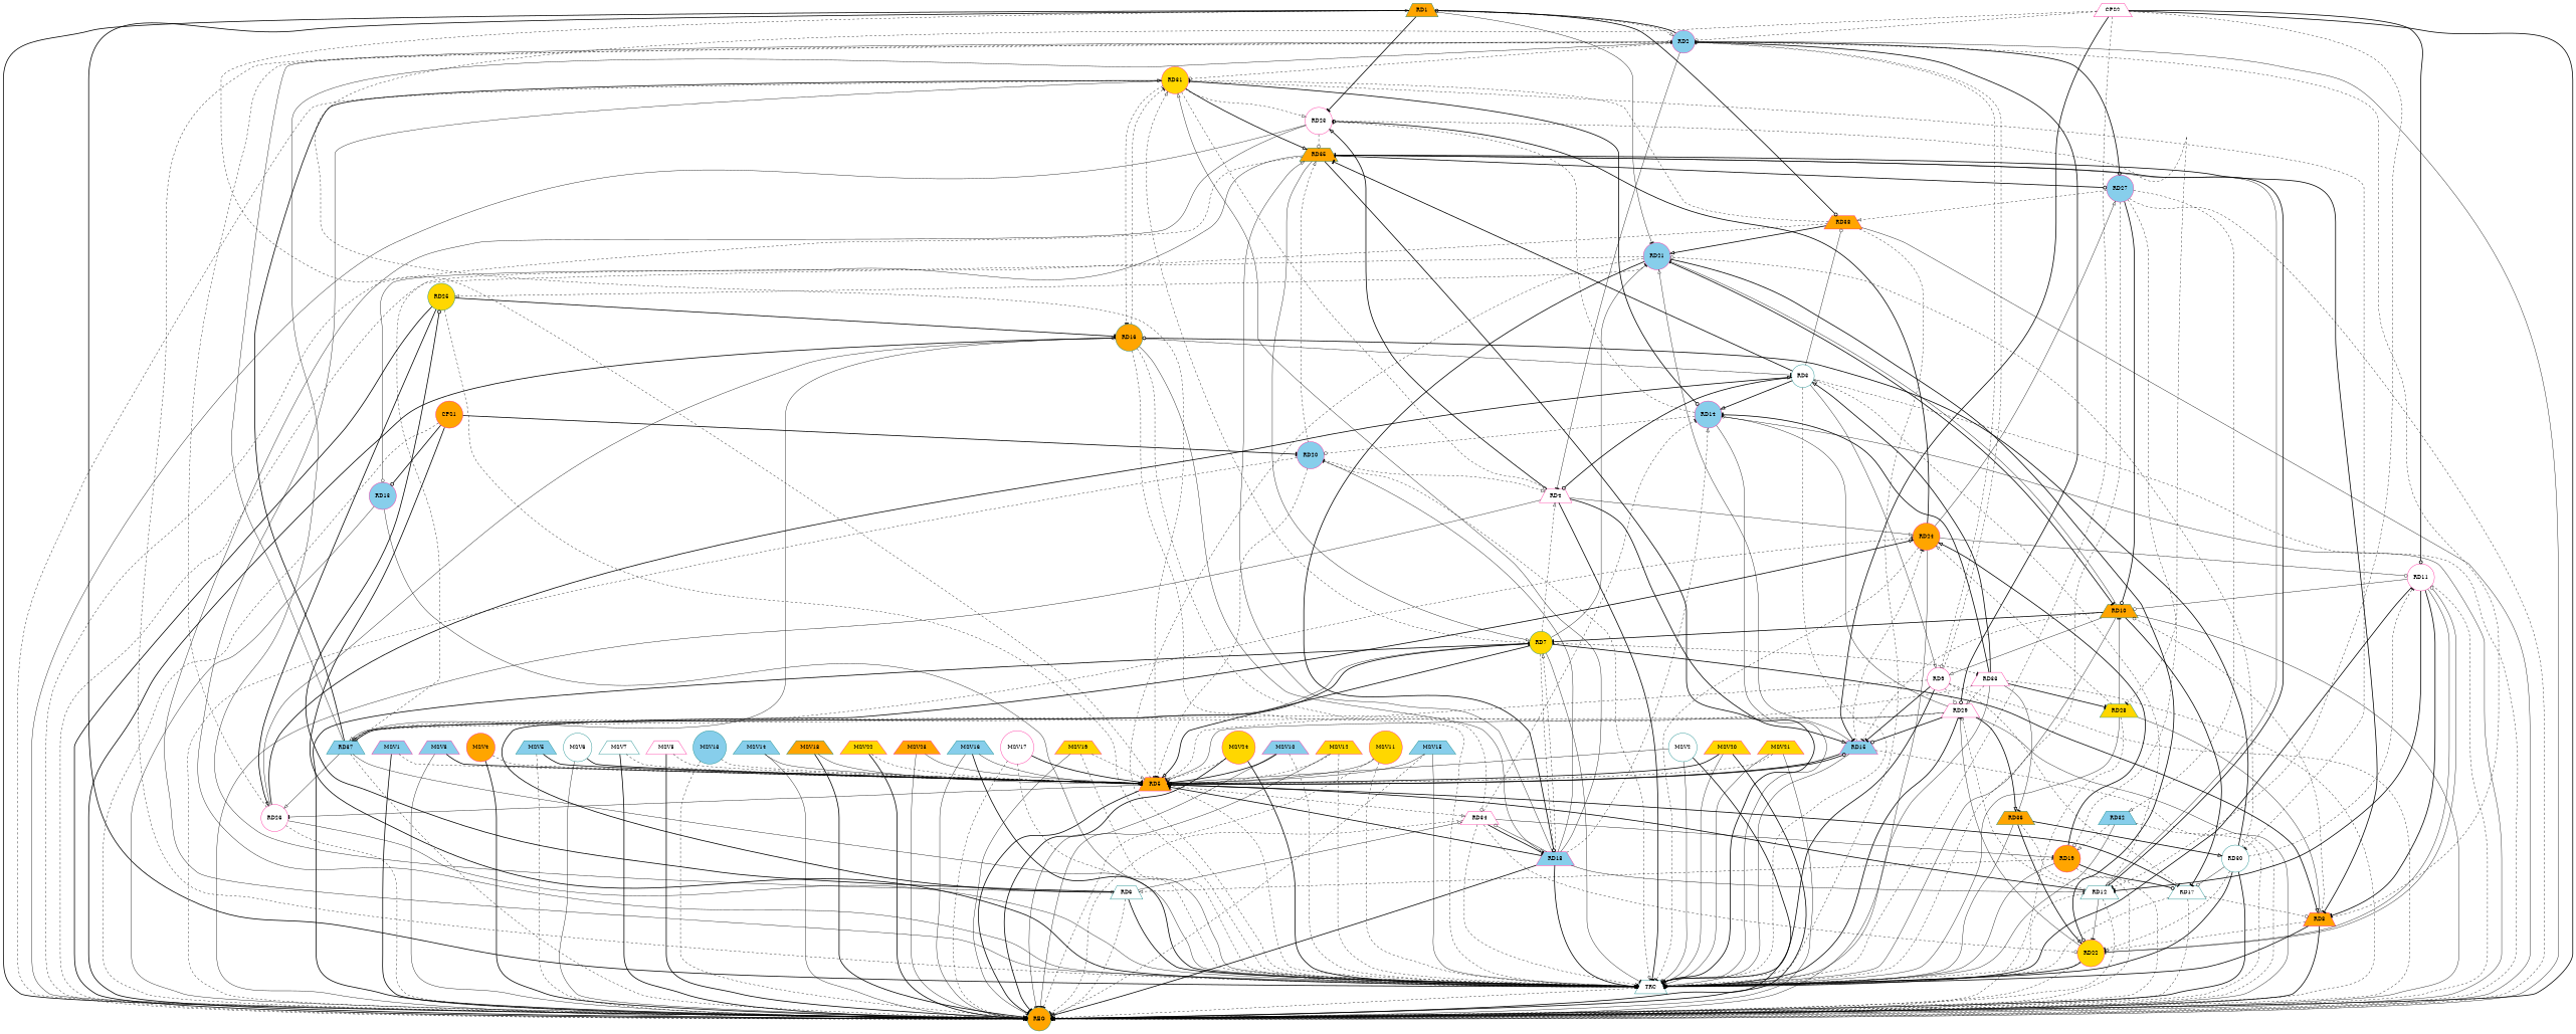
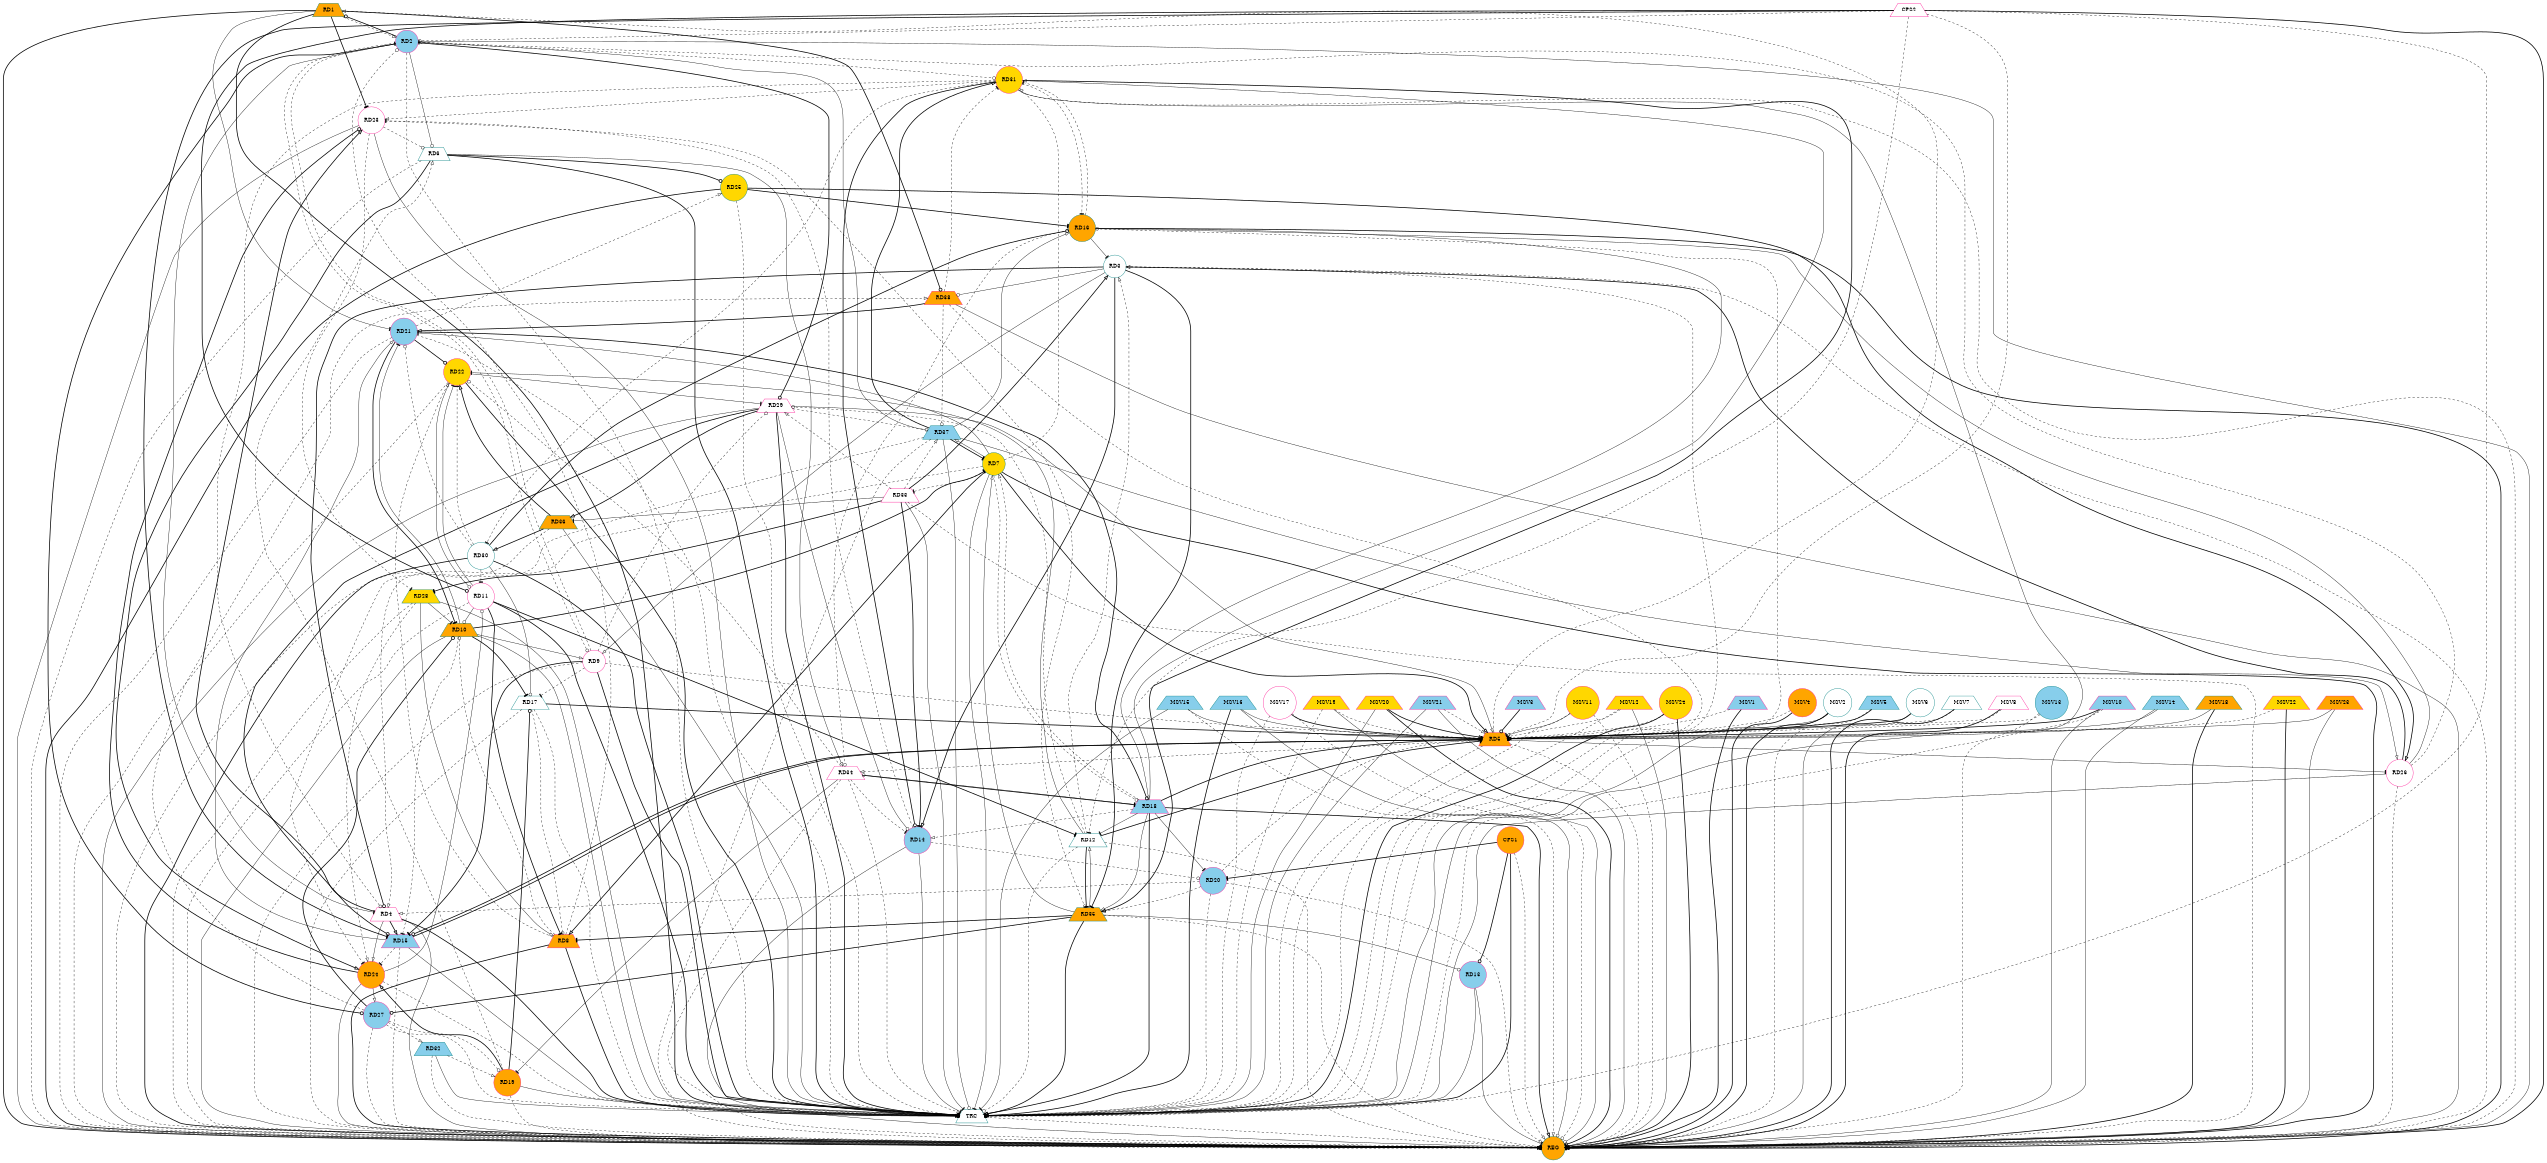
  strict digraph {
    node [color=deeppink fillcolor=white shape=trapezium style=filled]
    edge [arrowhead=tee style=dashed]
    n1 [color=teal fillcolor=orange label=RD1]
    n2 [fillcolor=skyblue label=RD2 shape=circle]
    n3 [fillcolor=skyblue label=RD21 shape=circle]
    n4 [label=RD23 shape=circle]
    n5 [fillcolor=orange label=RD38]
    n6 [color=teal fillcolor=orange label=REG shape=circle]
    n7 [color=teal label=TRC]
    n8 [label=RD4]
    n9 [color=teal label=RD6]
    n10 [label=RD9 shape=circle]
    n11 [fillcolor=skyblue label=RD27 shape=circle]
    n12 [label=RD29]
    n13 [fillcolor=gold label=RD31 shape=circle]
    n14 [color=teal fillcolor=gold label=RD25 shape=circle]
    n15 [fillcolor=skyblue label=RD18]
    n16 [color=teal fillcolor=orange label=RD10]
    n17 [fillcolor=gold label=RD22 shape=circle]
    n18 [color=teal fillcolor=orange label=RD35]
    n19 [color=teal fillcolor=gold label=RD28]
    n20 [color=teal fillcolor=skyblue label=RD37]
    n21 [fillcolor=skyblue label=RD15]
    n22 [fillcolor=orange label=RD24 shape=circle]
    n23 [label=RD34]
    n24 [fillcolor=orange label=RD5]
    n25 [color=teal label=RD17]
    n26 [fillcolor=orange label=RD19 shape=circle]
    n27 [color=teal fillcolor=skyblue label=RD32]
    n28 [fillcolor=skyblue label=RD14 shape=circle]
    n29 [color=teal fillcolor=orange label=RD36]
    n30 [color=teal fillcolor=orange label=RD16 shape=circle]
    n31 [color=teal label=RD30 shape=circle]
    n32 [color=teal label=RD3 shape=circle]
    n33 [fillcolor=skyblue label=RD20 shape=circle]
    n34 [color=teal fillcolor=gold label=RD7 shape=circle]
    n35 [fillcolor=orange label=RD8]
    n36 [color=teal label=RD12]
    n37 [fillcolor=skyblue label=RD13 shape=circle]
    n38 [label=RD11 shape=circle]
    n39 [label=RD26 shape=circle]
    n40 [label=RD33]
    n41 [fillcolor=orange label=CPS1 shape=circle]
    n42 [label=CPS2]
    n43 [fillcolor=skyblue label=MSV1]
    n44 [color=teal label=MSV2 shape=circle]
    n45 [fillcolor=skyblue label=MSV3]
    n46 [fillcolor=orange label=MSV4 shape=circle]
    n47 [color=teal fillcolor=skyblue label=MSV5]
    n48 [color=teal label=MSV6 shape=circle]
    n49 [color=teal label=MSV7]
    n50 [label=MSV8]
    n51 [fillcolor=skyblue label=MSV10]
    n52 [fillcolor=gold label=MSV11 shape=circle]
    n53 [fillcolor=gold label=MSV12]
    n54 [color=teal fillcolor=skyblue label=MSV13 shape=circle]
    n55 [color=teal fillcolor=skyblue label=MSV14]
    n56 [color=teal fillcolor=skyblue label=MSV15]
    n57 [color=teal fillcolor=skyblue label=MSV16]
    n58 [label=MSV17 shape=circle]
    n59 [color=teal fillcolor=orange label=MSV18]
    n60 [fillcolor=gold label=MSV19]
    n61 [fillcolor=gold label=MSV20]
-   n62 [fillcolor=gold label=MSV21]
+   n62 [fillcolor=skyblue label=MSV21]
    n63 [fillcolor=gold label=MSV22]
    n64 [fillcolor=orange label=MSV23]
    n65 [fillcolor=gold label=MSV24 shape=circle]
    n1 -> n2 [arrowhead=onormal]
    n1 -> n3 [style=solid]
    n1 -> n4 [style=bold]
    n1 -> n5 [arrowhead=odot style=bold]
    n1 -> n6 [style=bold]
    n1 -> n7 [arrowhead=onormal style=bold]
    n2 -> n1 [arrowhead=odot style=bold]
    n2 -> n6 [arrowhead=odot style=solid]
    n2 -> n7
    n2 -> n8 [style=solid]
    n2 -> n9 [arrowhead=odot style=solid]
    n2 -> n10 [arrowhead=odot]
    n2 -> n11 [arrowhead=odot style=bold]
    n2 -> n12 [arrowhead=odot style=bold]
    n2 -> n13 [arrowhead=odot]
    n3 -> n6 [arrowhead=onormal]
    n3 -> n7 [arrowhead=odot]
    n3 -> n14 [arrowhead=onormal]
    n3 -> n15 [arrowhead=odot style=bold]
    n3 -> n16 [style=bold]
    n3 -> n17 [arrowhead=odot style=bold]
    n4 -> n6 [arrowhead=onormal style=solid]
    n4 -> n7 [arrowhead=odot style=solid]
+   n4 -> n9 [arrowhead=odot]
    n4 -> n18 [arrowhead=odot]
    n4 -> n19
    n5 -> n3 [arrowhead=onormal style=bold]
    n5 -> n6 [arrowhead=onormal style=solid]
    n5 -> n7 [arrowhead=onormal]
    n5 -> n13
    n5 -> n20 [arrowhead=odot]
    n7 -> n6 [arrowhead=odot]
    n8 -> n4 [arrowhead=onormal style=bold]
    n8 -> n6 [arrowhead=onormal style=solid]
    n8 -> n7 [style=bold]
    n8 -> n21 [arrowhead=onormal style=bold]
    n8 -> n22 [arrowhead=onormal style=solid]
    n9 -> n6 [arrowhead=odot]
    n9 -> n7 [arrowhead=onormal style=bold]
    n9 -> n14 [arrowhead=odot style=bold]
    n9 -> n22 [arrowhead=onormal style=bold]
    n9 -> n23 [arrowhead=onormal style=solid]
    n10 -> n2
    n10 -> n6
    n10 -> n7 [arrowhead=odot style=bold]
    n10 -> n12 [arrowhead=odot]
    n10 -> n21 [style=bold]
    n10 -> n24
    n10 -> n25
    n11 -> n5 [arrowhead=onormal]
    n11 -> n6
    n11 -> n7 [arrowhead=odot]
    n11 -> n16 [arrowhead=odot style=bold]
    n11 -> n26 [arrowhead=odot]
    n11 -> n27 [arrowhead=onormal]
    n12 -> n6 [style=solid]
    n12 -> n7 [arrowhead=odot style=bold]
    n12 -> n20 [arrowhead=odot]
    n12 -> n21 [arrowhead=odot style=bold]
    n12 -> n24 [arrowhead=onormal style=solid]
    n12 -> n28 [arrowhead=odot style=solid]
    n12 -> n29 [arrowhead=onormal style=bold]
    n13 -> n4 [arrowhead=onormal]
    n13 -> n6 [arrowhead=odot]
    n13 -> n7 [arrowhead=onormal style=solid]
    n13 -> n8 [arrowhead=odot]
    n13 -> n18 [arrowhead=onormal style=bold]
    n13 -> n28 [arrowhead=odot style=bold]
    n13 -> n30
    n13 -> n31
    n14 -> n6 [arrowhead=onormal style=bold]
    n14 -> n7
    n14 -> n30 [style=bold]
    n14 -> n39 [arrowhead=onormal style=bold]
    n15 -> n6 [arrowhead=onormal style=bold]
    n15 -> n7 [arrowhead=onormal style=bold]
    n15 -> n13 [arrowhead=onormal style=solid]
    n15 -> n18 [arrowhead=onormal style=solid]
    n15 -> n23 [arrowhead=odot style=solid]
    n15 -> n24 [style=bold]
    n15 -> n28 [arrowhead=onormal]
    n15 -> n33 [style=solid]
    n15 -> n34 [arrowhead=onormal]
    n15 -> n36 [style=solid]
    n16 -> n3 [style=solid]
    n16 -> n6 [arrowhead=onormal style=solid]
    n16 -> n7 [arrowhead=onormal style=solid]
    n16 -> n10 [arrowhead=onormal style=solid]
    n16 -> n21
    n16 -> n25 [style=bold]
    n16 -> n34 [style=bold]
    n17 -> n6 [arrowhead=odot]
    n17 -> n7 [style=bold]
    n17 -> n12 [style=solid]
    n17 -> n38 [arrowhead=odot style=solid]
    n18 -> n6
    n18 -> n7 [arrowhead=onormal style=bold]
    n18 -> n11 [arrowhead=odot style=bold]
    n18 -> n34 [arrowhead=onormal style=solid]
    n18 -> n35 [style=bold]
    n18 -> n36 [arrowhead=onormal style=solid]
    n18 -> n37 [arrowhead=odot style=solid]
    n19 -> n6 [arrowhead=onormal]
    n19 -> n7 [style=solid]
    n19 -> n16 [style=solid]
    n19 -> n22 [arrowhead=onormal]
    n19 -> n35 [arrowhead=onormal style=solid]
    n20 -> n2 [arrowhead=onormal style=solid]
    n20 -> n6
    n20 -> n7 [arrowhead=odot style=solid]
    n20 -> n13 [arrowhead=onormal style=bold]
    n20 -> n22
    n20 -> n30 [arrowhead=onormal style=solid]
    n20 -> n34 [style=bold]
    n20 -> n39 [arrowhead=onormal style=solid]
    n21 -> n3 [arrowhead=onormal style=solid]
    n21 -> n6 [arrowhead=onormal]
    n21 -> n7 [arrowhead=odot style=solid]
    n21 -> n22
    n21 -> n24 [arrowhead=onormal style=bold]
    n22 -> n4 [arrowhead=odot style=bold]
    n22 -> n6 [style=solid]
    n22 -> n7
    n22 -> n11 [arrowhead=onormal style=solid]
    n22 -> n38 [arrowhead=odot style=solid]
    n23 -> n6
    n23 -> n7 [arrowhead=onormal]
    n23 -> n15 [style=bold]
    n23 -> n17 [arrowhead=odot]
    n23 -> n26 [style=solid]
    n23 -> n28
    n24 -> n1 [arrowhead=onormal]
-   n24 -> n6 [style=bold]
+   n24 -> n6
    n24 -> n7
    n24 -> n21 [arrowhead=odot style=bold]
    n24 -> n23 [arrowhead=onormal]
    n24 -> n39 [style=solid]
    n25 -> n6 [arrowhead=onormal]
    n25 -> n7 [arrowhead=odot]
    n25 -> n24 [style=bold]
    n25 -> n35 [arrowhead=odot]
    n26 -> n6
    n26 -> n7 [arrowhead=onormal style=solid]
    n26 -> n9 [arrowhead=onormal]
    n26 -> n22 [arrowhead=onormal style=bold]
    n26 -> n25 [arrowhead=odot style=bold]
    n27 -> n6 [arrowhead=odot]
    n27 -> n7 [arrowhead=odot style=solid]
    n27 -> n26 [arrowhead=onormal]
    n28 -> n4
    n28 -> n6 [arrowhead=onormal style=solid]
    n28 -> n7 [style=solid]
    n28 -> n33 [arrowhead=odot]
    n29 -> n6
    n29 -> n7 [arrowhead=odot style=solid]
    n29 -> n17 [arrowhead=onormal style=bold]
    n29 -> n31 [arrowhead=onormal style=bold]
    n30 -> n6 [style=bold]
    n30 -> n7 [arrowhead=odot]
    n30 -> n13
    n30 -> n15 [arrowhead=onormal style=solid]
    n30 -> n23 [arrowhead=odot]
    n30 -> n32 [style=solid]
    n31 -> n3 [arrowhead=odot]
    n31 -> n6 [arrowhead=odot style=bold]
    n31 -> n7 [style=bold]
    n31 -> n17
    n31 -> n25 [arrowhead=odot style=solid]
    n31 -> n30 [arrowhead=odot style=bold]
    n31 -> n38
    n32 -> n5 [arrowhead=odot style=solid]
    n32 -> n6 [arrowhead=onormal]
    n32 -> n7 [arrowhead=odot]
    n32 -> n8 [arrowhead=odot style=bold]
    n32 -> n10 [arrowhead=onormal style=solid]
    n32 -> n18 [style=bold]
    n32 -> n28 [arrowhead=onormal style=bold]
    n33 -> n6 [arrowhead=onormal]
    n33 -> n7 [arrowhead=onormal]
    n33 -> n8 [arrowhead=onormal]
    n33 -> n18 [arrowhead=onormal]
    n33 -> n24
    n34 -> n3 [style=solid]
    n34 -> n6 [arrowhead=onormal style=bold]
    n34 -> n7 [style=solid]
    n34 -> n8 [arrowhead=onormal]
    n34 -> n13 [arrowhead=onormal]
    n34 -> n15 [arrowhead=odot]
    n34 -> n20 [arrowhead=onormal style=solid]
    n34 -> n24 [arrowhead=onormal style=bold]
    n34 -> n35 [arrowhead=onormal style=bold]
    n34 -> n40
    n35 -> n2 [arrowhead=odot]
    n35 -> n6 [style=bold]
    n35 -> n7 [arrowhead=odot style=bold]
    n35 -> n16 [arrowhead=odot]
    n35 -> n17 [arrowhead=onormal]
    n36 -> n6 [arrowhead=odot]
    n36 -> n7 [arrowhead=odot]
    n36 -> n12 [arrowhead=odot]
    n36 -> n17 [style=solid]
    n36 -> n18 [style=bold]
    n36 -> n24 [style=bold]
    n36 -> n32 [arrowhead=onormal]
    n37 -> n6 [style=solid]
    n37 -> n7 [arrowhead=odot style=solid]
    n38 -> n6
    n38 -> n7 [style=bold]
    n38 -> n16 [arrowhead=odot style=solid]
    n38 -> n17 [style=solid]
    n38 -> n35 [style=bold]
    n38 -> n36 [style=bold]
    n39 -> n2
    n39 -> n6
    n39 -> n7 [arrowhead=odot style=solid]
    n39 -> n30 [arrowhead=odot style=solid]
    n39 -> n32 [arrowhead=onormal style=bold]
    n40 -> n6 [arrowhead=onormal]
    n40 -> n7 [style=solid]
    n40 -> n12 [arrowhead=onormal]
    n40 -> n19 [style=bold]
    n40 -> n20 [arrowhead=onormal]
    n40 -> n28 [style=bold]
    n40 -> n29 [style=solid]
    n40 -> n32 [arrowhead=onormal style=bold]
    n41 -> n6 [arrowhead=onormal]
    n41 -> n7 [arrowhead=odot style=bold]
    n41 -> n33 [style=bold]
    n41 -> n37 [arrowhead=odot style=bold]
    n42 -> n2 [arrowhead=odot]
    n42 -> n6 [arrowhead=odot style=bold]
    n42 -> n7 [arrowhead=odot]
    n42 -> n21 [style=bold]
    n42 -> n24
    n42 -> n36
    n42 -> n38 [arrowhead=odot style=bold]
    n43 -> n6 [arrowhead=onormal style=bold]
    n43 -> n24
    n44 -> n6 [style=bold]
    n44 -> n7 [arrowhead=odot style=solid]
    n44 -> n24 [arrowhead=odot style=solid]
-   n45 -> n6 [style=solid]
    n45 -> n24 [arrowhead=odot style=bold]
    n46 -> n6 [style=bold]
    n46 -> n24
    n47 -> n6 [arrowhead=onormal]
    n47 -> n24 [arrowhead=onormal style=bold]
    n48 -> n6 [arrowhead=odot style=solid]
    n48 -> n24 [style=bold]
    n49 -> n6 [style=bold]
    n49 -> n24 [arrowhead=odot]
    n50 -> n6 [arrowhead=onormal style=bold]
    n50 -> n24
    n51 -> n6 [style=solid]
    n51 -> n7 [arrowhead=onormal]
    n51 -> n24 [style=bold]
    n52 -> n6
    n52 -> n7
    n52 -> n24 [arrowhead=onormal style=solid]
    n53 -> n6 [style=solid]
    n53 -> n7 [arrowhead=odot]
    n53 -> n24
    n54 -> n6 [arrowhead=onormal]
    n54 -> n24 [arrowhead=odot]
    n55 -> n6 [arrowhead=onormal style=solid]
    n55 -> n24 [arrowhead=odot style=solid]
    n56 -> n6 [arrowhead=onormal]
    n56 -> n7 [style=solid]
    n56 -> n24 [arrowhead=odot style=solid]
    n57 -> n6 [arrowhead=odot style=solid]
    n57 -> n7 [style=bold]
    n57 -> n24 [arrowhead=odot style=solid]
    n58 -> n6 [arrowhead=odot]
    n58 -> n7 [arrowhead=onormal]
    n58 -> n24 [style=bold]
    n59 -> n6 [arrowhead=onormal style=bold]
    n59 -> n24 [arrowhead=odot style=solid]
    n60 -> n6 [arrowhead=odot style=solid]
    n60 -> n7 [arrowhead=odot]
    n60 -> n24 [arrowhead=onormal]
    n61 -> n6 [arrowhead=odot style=bold]
    n61 -> n7 [style=solid]
    n61 -> n24 [arrowhead=onormal style=bold]
    n62 -> n6 [arrowhead=odot style=solid]
    n62 -> n7 [arrowhead=onormal style=solid]
    n62 -> n24 [arrowhead=onormal]
    n63 -> n6 [arrowhead=onormal style=bold]
    n63 -> n24
    n64 -> n6 [arrowhead=onormal style=solid]
    n64 -> n24 [arrowhead=odot style=solid]
    n65 -> n6 [style=bold]
    n65 -> n7 [arrowhead=odot style=bold]
    n65 -> n24 [arrowhead=odot]
  }
